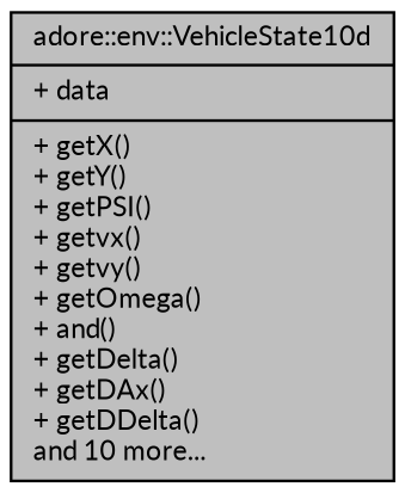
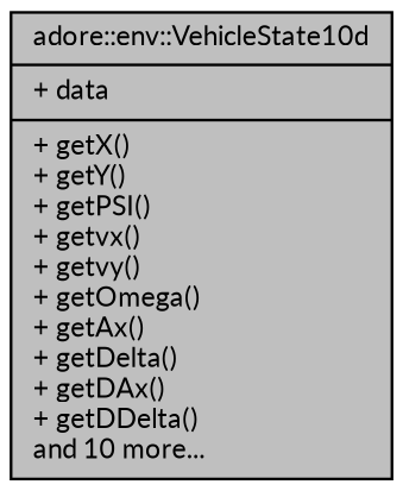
  digraph {
    fontname=Lato
-   n1 [color=black fillcolor=grey75 fontcolor=black fontname=Lato fontsize=10 height=0.2 label="{adore::env::VehicleState10d\n|+ data\l|+ getX()\l+ getY()\l+ getPSI()\l+ getvx()\l+ getvy()\l+ getOmega()\l+ and()\l+ getDelta()\l+ getDAx()\l+ getDDelta()\land 10 more...\l}" shape=record style=filled width=0.4]
+   n1 [color=black fillcolor=grey75 fontcolor=black fontname=Lato fontsize=10 height=0.2 label="{adore::env::VehicleState10d\n|+ data\l|+ getX()\l+ getY()\l+ getPSI()\l+ getvx()\l+ getvy()\l+ getOmega()\l+ getAx()\l+ getDelta()\l+ getDAx()\l+ getDDelta()\land 10 more...\l}" shape=record style=filled width=0.4]
  }
